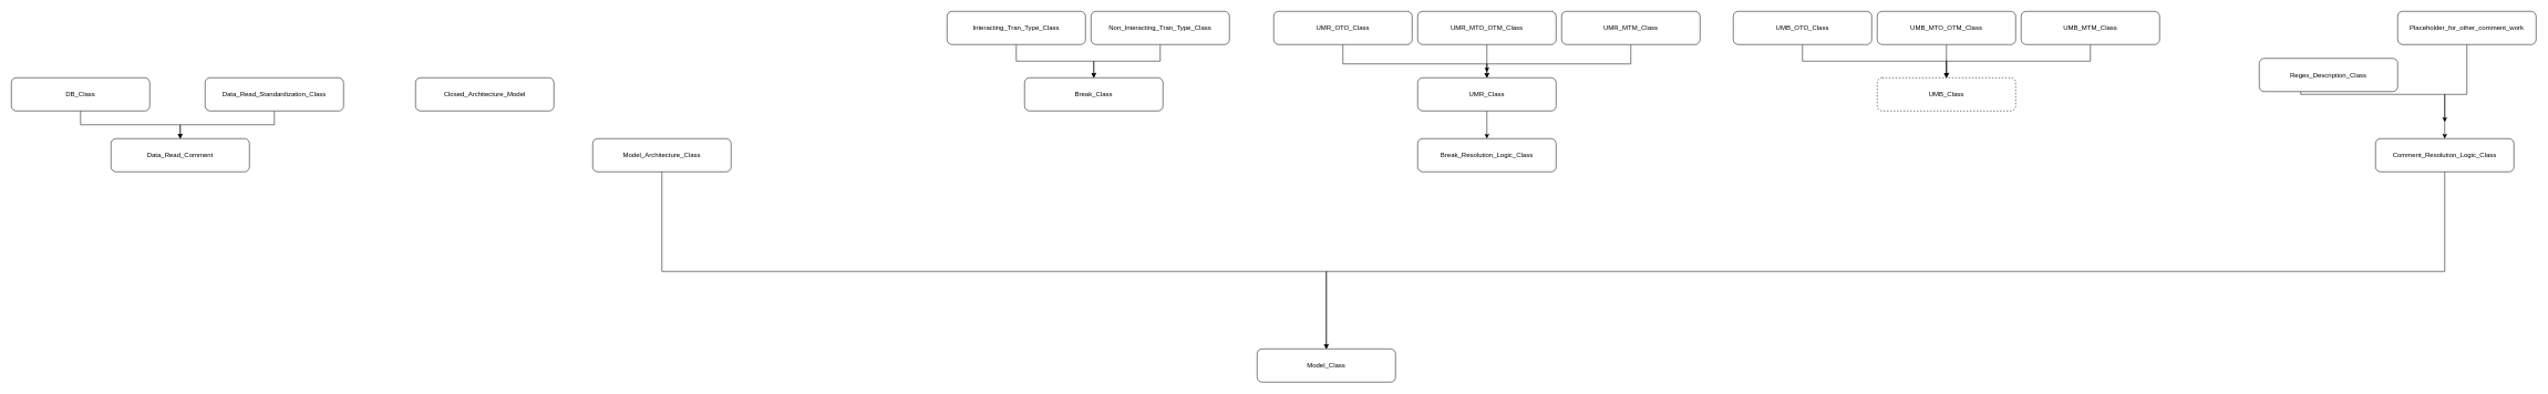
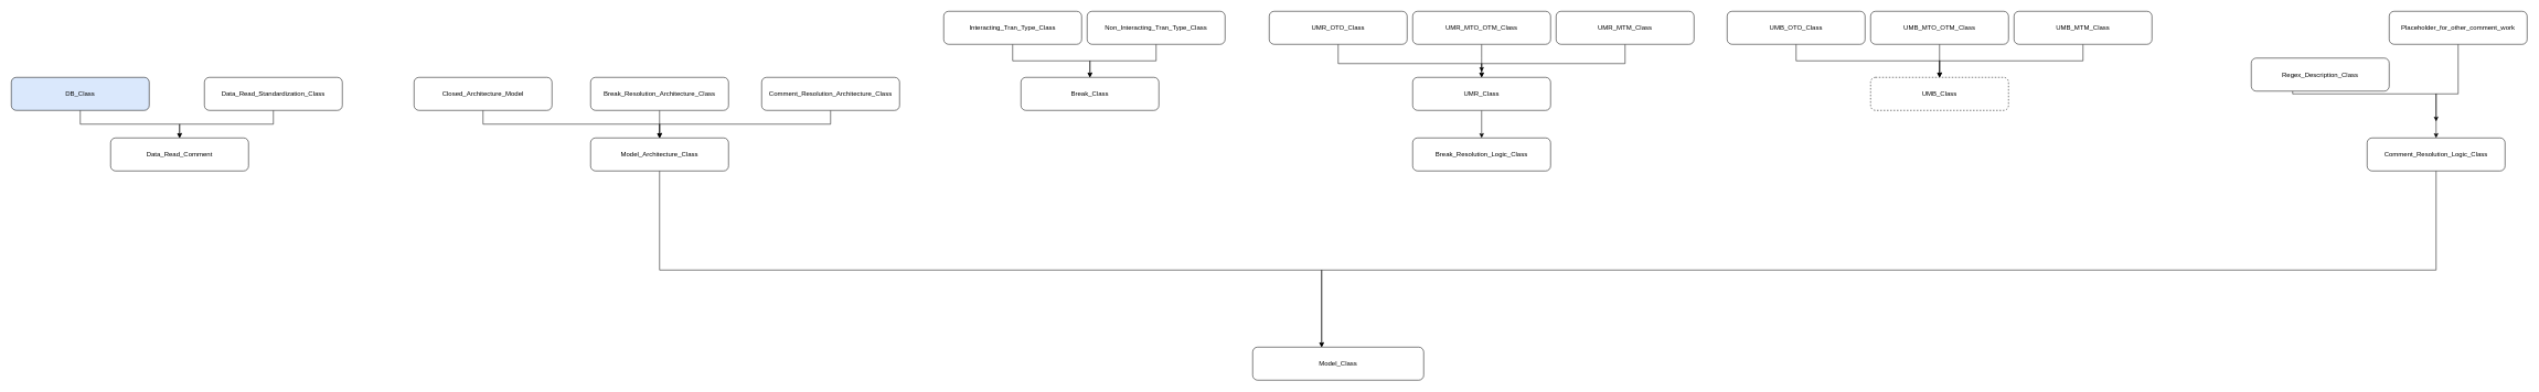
  <mxCell id="0" />
  <mxCell id="1" parent="0" />
  <mxCell id="2" style="edgeStyle=orthogonalEdgeStyle;rounded=0;orthogonalLoop=1;jettySize=auto;html=1;entryX=0.5;entryY=0;entryDx=0;entryDy=0;" edge="1" parent="1" source="3" target="13"><mxGeometry relative="1" as="geometry" /></mxCell>
  <mxCell id="3" value="Data_Read_Standardization_Class" style="rounded=1;whiteSpace=wrap;html=1;" vertex="1" parent="1"><mxGeometry x="370" y="140" width="250" height="60" as="geometry" /></mxCell>
  <mxCell id="4" style="edgeStyle=orthogonalEdgeStyle;rounded=0;orthogonalLoop=1;jettySize=auto;html=1;entryX=0.5;entryY=0;entryDx=0;entryDy=0;" edge="1" parent="1" source="5" target="13"><mxGeometry relative="1" as="geometry" /></mxCell>
- <mxCell id="5" value="DB_Class" style="rounded=1;whiteSpace=wrap;html=1;" vertex="1" parent="1"><mxGeometry x="20" y="140" width="250" height="60" as="geometry" /></mxCell>
- <mxCell id="10" value="Model_Class" style="rounded=1;whiteSpace=wrap;html=1;" vertex="1" parent="1"><mxGeometry x="2270" y="630" width="250" height="60" as="geometry" /></mxCell>
+ <mxCell id="5" value="DB_Class" style="rounded=1;whiteSpace=wrap;html=1;fillColor=#dae8fc;" vertex="1" parent="1"><mxGeometry x="20" y="140" width="250" height="60" as="geometry" /></mxCell>
+ <mxCell id="6" style="edgeStyle=orthogonalEdgeStyle;rounded=0;orthogonalLoop=1;jettySize=auto;html=1;" edge="1" parent="1" source="7" target="12"><mxGeometry relative="1" as="geometry" /></mxCell>
+ <mxCell id="7" value="Break_Resolution_Architecture_Class" style="rounded=1;whiteSpace=wrap;html=1;" vertex="1" parent="1"><mxGeometry x="1070" y="140" width="250" height="60" as="geometry" /></mxCell>
+ <mxCell id="8" style="edgeStyle=orthogonalEdgeStyle;rounded=0;orthogonalLoop=1;jettySize=auto;html=1;" edge="1" parent="1" source="9" target="12"><mxGeometry relative="1" as="geometry"><mxPoint x="1380" y="250" as="targetPoint" /><Array as="points"><mxPoint x="1505" y="225" /><mxPoint x="1195" y="225" /></Array></mxGeometry></mxCell>
+ <mxCell id="9" value="Comment_Resolution_Architecture_Class" style="rounded=1;whiteSpace=wrap;html=1;" vertex="1" parent="1"><mxGeometry x="1380" y="140" width="250" height="60" as="geometry" /></mxCell>
+ <mxCell id="10" value="Model_Class" style="rounded=1;whiteSpace=wrap;html=1;" vertex="1" parent="1"><mxGeometry x="2270" y="630" width="310" height="60" as="geometry" /></mxCell>
  <mxCell id="11" style="edgeStyle=orthogonalEdgeStyle;rounded=0;orthogonalLoop=1;jettySize=auto;html=1;" edge="1" parent="1" source="12" target="10"><mxGeometry relative="1" as="geometry"><mxPoint x="1300" y="620" as="targetPoint" /><Array as="points"><mxPoint x="1195" y="490" /><mxPoint x="2395" y="490" /></Array></mxGeometry></mxCell>
  <mxCell id="12" value="Model_Architecture_Class" style="rounded=1;whiteSpace=wrap;html=1;" vertex="1" parent="1"><mxGeometry x="1070" y="250" width="250" height="60" as="geometry" /></mxCell>
  <mxCell id="13" value="Data_Read_Comment" style="rounded=1;whiteSpace=wrap;html=1;" vertex="1" parent="1"><mxGeometry x="200" y="250" width="250" height="60" as="geometry" /></mxCell>
  <mxCell id="14" value="Break_Class" style="rounded=1;whiteSpace=wrap;html=1;" vertex="1" parent="1"><mxGeometry x="1850" y="140" width="250" height="60" as="geometry" /></mxCell>
  <mxCell id="15" style="edgeStyle=orthogonalEdgeStyle;rounded=0;orthogonalLoop=1;jettySize=auto;html=1;entryX=0.5;entryY=0;entryDx=0;entryDy=0;" edge="1" parent="1" source="16" target="17"><mxGeometry relative="1" as="geometry" /></mxCell>
  <mxCell id="16" value="UMR_Class" style="rounded=1;whiteSpace=wrap;html=1;" vertex="1" parent="1"><mxGeometry x="2560" y="140" width="250" height="60" as="geometry" /></mxCell>
  <mxCell id="17" value="Break_Resolution_Logic_Class" style="rounded=1;whiteSpace=wrap;html=1;" vertex="1" parent="1"><mxGeometry x="2560" y="250" width="250" height="60" as="geometry" /></mxCell>
  <mxCell id="18" style="edgeStyle=orthogonalEdgeStyle;rounded=0;orthogonalLoop=1;jettySize=auto;html=1;" edge="1" parent="1" source="19" target="16"><mxGeometry relative="1" as="geometry"><mxPoint x="2530" y="150" as="targetPoint" /><Array as="points"><mxPoint x="2425" y="115" /><mxPoint x="2685" y="115" /></Array></mxGeometry></mxCell>
  <mxCell id="19" value="UMR_OTO_&lt;span style=&quot;color: rgba(0 , 0 , 0 , 0) ; font-family: monospace ; font-size: 0px&quot;&gt;%3CmxGraphModel%3E%3Croot%3E%3CmxCell%20id%3D%220%22%2F%3E%3CmxCell%20id%3D%221%22%20parent%3D%220%22%2F%3E%3CmxCell%20id%3D%222%22%20value%3D%22UMR_Class%22%20style%3D%22rounded%3D1%3BwhiteSpace%3Dwrap%3Bhtml%3D1%3B%22%20vertex%3D%221%22%20parent%3D%221%22%3E%3CmxGeometry%20x%3D%221640%22%20y%3D%2290%22%20width%3D%22250%22%20height%3D%2260%22%20as%3D%22geometry%22%2F%3E%3C%2FmxCell%3E%3C%2Froot%3E%3C%2FmxGraphModel%3E&lt;/span&gt;Class" style="rounded=1;whiteSpace=wrap;html=1;" vertex="1" parent="1"><mxGeometry x="2300" y="20" width="250" height="60" as="geometry" /></mxCell>
  <mxCell id="20" style="edgeStyle=orthogonalEdgeStyle;rounded=0;orthogonalLoop=1;jettySize=auto;html=1;" edge="1" parent="1" source="21"><mxGeometry relative="1" as="geometry"><mxPoint x="2685" y="130" as="targetPoint" /></mxGeometry></mxCell>
  <mxCell id="21" value="UMR_MTO_OTM_&lt;span style=&quot;color: rgba(0 , 0 , 0 , 0) ; font-family: monospace ; font-size: 0px&quot;&gt;%3CmxGraphModel%3E%3Croot%3E%3CmxCell%20id%3D%220%22%2F%3E%3CmxCell%20id%3D%221%22%20parent%3D%220%22%2F%3E%3CmxCell%20id%3D%222%22%20value%3D%22UMR_Class%22%20style%3D%22rounded%3D1%3BwhiteSpace%3Dwrap%3Bhtml%3D1%3B%22%20vertex%3D%221%22%20parent%3D%221%22%3E%3CmxGeometry%20x%3D%221640%22%20y%3D%2290%22%20width%3D%22250%22%20height%3D%2260%22%20as%3D%22geometry%22%2F%3E%3C%2FmxCell%3E%3C%2Froot%3E%3C%2FmxGraphModel%3E&lt;/span&gt;Class" style="rounded=1;whiteSpace=wrap;html=1;" vertex="1" parent="1"><mxGeometry x="2560" y="20" width="250" height="60" as="geometry" /></mxCell>
  <mxCell id="22" style="edgeStyle=orthogonalEdgeStyle;rounded=0;orthogonalLoop=1;jettySize=auto;html=1;" edge="1" parent="1" source="23" target="16"><mxGeometry relative="1" as="geometry"><mxPoint x="2860" y="150" as="targetPoint" /><Array as="points"><mxPoint x="2945" y="115" /><mxPoint x="2685" y="115" /></Array></mxGeometry></mxCell>
  <mxCell id="23" value="UMR_MTM_&lt;span style=&quot;color: rgba(0 , 0 , 0 , 0) ; font-family: monospace ; font-size: 0px&quot;&gt;%3CmxGraphModel%3E%3Croot%3E%3CmxCell%20id%3D%220%22%2F%3E%3CmxCell%20id%3D%221%22%20parent%3D%220%22%2F%3E%3CmxCell%20id%3D%222%22%20value%3D%22UMR_Class%22%20style%3D%22rounded%3D1%3BwhiteSpace%3Dwrap%3Bhtml%3D1%3B%22%20vertex%3D%221%22%20parent%3D%221%22%3E%3CmxGeometry%20x%3D%221640%22%20y%3D%2290%22%20width%3D%22250%22%20height%3D%2260%22%20as%3D%22geometry%22%2F%3E%3C%2FmxCell%3E%3C%2Froot%3E%3C%2FmxGraphModel%3E&lt;/span&gt;Class" style="rounded=1;whiteSpace=wrap;html=1;" vertex="1" parent="1"><mxGeometry x="2820" y="20" width="250" height="60" as="geometry" /></mxCell>
  <mxCell id="24" value="UMB_Class" style="rounded=1;whiteSpace=wrap;html=1;dashed=1;" vertex="1" parent="1"><mxGeometry x="3390" y="140" width="250" height="60" as="geometry" /></mxCell>
  <mxCell id="25" style="edgeStyle=orthogonalEdgeStyle;rounded=0;orthogonalLoop=1;jettySize=auto;html=1;" edge="1" parent="1" source="26" target="24"><mxGeometry relative="1" as="geometry"><mxPoint x="3380" y="140" as="targetPoint" /><Array as="points"><mxPoint x="3255" y="110" /><mxPoint x="3515" y="110" /></Array></mxGeometry></mxCell>
  <mxCell id="26" value="UMB_OTO_&lt;span style=&quot;color: rgba(0 , 0 , 0 , 0) ; font-family: monospace ; font-size: 0px&quot;&gt;%3CmxGraphModel%3E%3Croot%3E%3CmxCell%20id%3D%220%22%2F%3E%3CmxCell%20id%3D%221%22%20parent%3D%220%22%2F%3E%3CmxCell%20id%3D%222%22%20value%3D%22UMR_Class%22%20style%3D%22rounded%3D1%3BwhiteSpace%3Dwrap%3Bhtml%3D1%3B%22%20vertex%3D%221%22%20parent%3D%221%22%3E%3CmxGeometry%20x%3D%221640%22%20y%3D%2290%22%20width%3D%22250%22%20height%3D%2260%22%20as%3D%22geometry%22%2F%3E%3C%2FmxCell%3E%3C%2Froot%3E%3C%2FmxGraphModel%3E&lt;/span&gt;Class" style="rounded=1;whiteSpace=wrap;html=1;" vertex="1" parent="1"><mxGeometry x="3130" y="20" width="250" height="60" as="geometry" /></mxCell>
  <mxCell id="27" value="" style="edgeStyle=orthogonalEdgeStyle;rounded=0;orthogonalLoop=1;jettySize=auto;html=1;" edge="1" parent="1" source="28" target="24"><mxGeometry relative="1" as="geometry" /></mxCell>
  <mxCell id="28" value="UMB_MTO_OTM_&lt;span style=&quot;color: rgba(0 , 0 , 0 , 0) ; font-family: monospace ; font-size: 0px&quot;&gt;%3CmxGraphModel%3E%3Croot%3E%3CmxCell%20id%3D%220%22%2F%3E%3CmxCell%20id%3D%221%22%20parent%3D%220%22%2F%3E%3CmxCell%20id%3D%222%22%20value%3D%22UMR_Class%22%20style%3D%22rounded%3D1%3BwhiteSpace%3Dwrap%3Bhtml%3D1%3B%22%20vertex%3D%221%22%20parent%3D%221%22%3E%3CmxGeometry%20x%3D%221640%22%20y%3D%2290%22%20width%3D%22250%22%20height%3D%2260%22%20as%3D%22geometry%22%2F%3E%3C%2FmxCell%3E%3C%2Froot%3E%3C%2FmxGraphModel%3E&lt;/span&gt;Class" style="rounded=1;whiteSpace=wrap;html=1;" vertex="1" parent="1"><mxGeometry x="3390" y="20" width="250" height="60" as="geometry" /></mxCell>
  <mxCell id="29" style="edgeStyle=orthogonalEdgeStyle;rounded=0;orthogonalLoop=1;jettySize=auto;html=1;" edge="1" parent="1" source="30" target="24"><mxGeometry relative="1" as="geometry"><mxPoint x="3700" y="140" as="targetPoint" /><Array as="points"><mxPoint x="3775" y="110" /><mxPoint x="3515" y="110" /></Array></mxGeometry></mxCell>
  <mxCell id="30" value="UMB_MTM_&lt;span style=&quot;color: rgba(0 , 0 , 0 , 0) ; font-family: monospace ; font-size: 0px&quot;&gt;%3CmxGraphModel%3E%3Croot%3E%3CmxCell%20id%3D%220%22%2F%3E%3CmxCell%20id%3D%221%22%20parent%3D%220%22%2F%3E%3CmxCell%20id%3D%222%22%20value%3D%22UMR_Class%22%20style%3D%22rounded%3D1%3BwhiteSpace%3Dwrap%3Bhtml%3D1%3B%22%20vertex%3D%221%22%20parent%3D%221%22%3E%3CmxGeometry%20x%3D%221640%22%20y%3D%2290%22%20width%3D%22250%22%20height%3D%2260%22%20as%3D%22geometry%22%2F%3E%3C%2FmxCell%3E%3C%2Froot%3E%3C%2FmxGraphModel%3E&lt;/span&gt;Class" style="rounded=1;whiteSpace=wrap;html=1;" vertex="1" parent="1"><mxGeometry x="3650" y="20" width="250" height="60" as="geometry" /></mxCell>
  <mxCell id="31" style="edgeStyle=orthogonalEdgeStyle;rounded=0;orthogonalLoop=1;jettySize=auto;html=1;entryX=0.5;entryY=0;entryDx=0;entryDy=0;" edge="1" parent="1" source="32" target="14"><mxGeometry relative="1" as="geometry" /></mxCell>
  <mxCell id="32" value="Interacting_Tran_Type_&lt;span style=&quot;color: rgba(0 , 0 , 0 , 0) ; font-family: monospace ; font-size: 0px&quot;&gt;%3CmxGraphModel%3E%3Croot%3E%3CmxCell%20id%3D%220%22%2F%3E%3CmxCell%20id%3D%221%22%20parent%3D%220%22%2F%3E%3CmxCell%20id%3D%222%22%20value%3D%22UMR_Class%22%20style%3D%22rounded%3D1%3BwhiteSpace%3Dwrap%3Bhtml%3D1%3B%22%20vertex%3D%221%22%20parent%3D%221%22%3E%3CmxGeometry%20x%3D%221640%22%20y%3D%2290%22%20width%3D%22250%22%20height%3D%2260%22%20as%3D%22geometry%22%2F%3E%3C%2FmxCell%3E%3C%2Froot%3E%3C%2FmxGraphModel%3E&lt;/span&gt;Class" style="rounded=1;whiteSpace=wrap;html=1;" vertex="1" parent="1"><mxGeometry x="1710" y="20" width="250" height="60" as="geometry" /></mxCell>
  <mxCell id="33" style="edgeStyle=orthogonalEdgeStyle;rounded=0;orthogonalLoop=1;jettySize=auto;html=1;entryX=0.5;entryY=0;entryDx=0;entryDy=0;" edge="1" parent="1" source="34" target="14"><mxGeometry relative="1" as="geometry" /></mxCell>
  <mxCell id="34" value="Non_Interacting_Tran_Type_&lt;span style=&quot;color: rgba(0 , 0 , 0 , 0) ; font-family: monospace ; font-size: 0px&quot;&gt;%3CmxGraphModel%3E%3Croot%3E%3CmxCell%20id%3D%220%22%2F%3E%3CmxCell%20id%3D%221%22%20parent%3D%220%22%2F%3E%3CmxCell%20id%3D%222%22%20value%3D%22UMR_Class%22%20style%3D%22rounded%3D1%3BwhiteSpace%3Dwrap%3Bhtml%3D1%3B%22%20vertex%3D%221%22%20parent%3D%221%22%3E%3CmxGeometry%20x%3D%221640%22%20y%3D%2290%22%20width%3D%22250%22%20height%3D%2260%22%20as%3D%22geometry%22%2F%3E%3C%2FmxCell%3E%3C%2Froot%3E%3C%2FmxGraphModel%3E&lt;/span&gt;Class" style="rounded=1;whiteSpace=wrap;html=1;" vertex="1" parent="1"><mxGeometry x="1970" y="20" width="250" height="60" as="geometry" /></mxCell>
+ <mxCell id="35" style="edgeStyle=orthogonalEdgeStyle;rounded=0;orthogonalLoop=1;jettySize=auto;html=1;" edge="1" parent="1" source="36" target="12"><mxGeometry relative="1" as="geometry"><mxPoint x="990" y="250" as="targetPoint" /><Array as="points"><mxPoint x="875" y="225" /><mxPoint x="1195" y="225" /></Array></mxGeometry></mxCell>
  <mxCell id="36" value="Closed_Architecture_Model" style="rounded=1;whiteSpace=wrap;html=1;" vertex="1" parent="1"><mxGeometry x="750" y="140" width="250" height="60" as="geometry" /></mxCell>
  <mxCell id="37" style="edgeStyle=orthogonalEdgeStyle;rounded=0;orthogonalLoop=1;jettySize=auto;html=1;" edge="1" parent="1" source="38" target="10"><mxGeometry relative="1" as="geometry"><mxPoint x="2400" y="660" as="targetPoint" /><Array as="points"><mxPoint x="4415" y="490" /><mxPoint x="2395" y="490" /></Array></mxGeometry></mxCell>
  <mxCell id="38" value="Comment_Resolution_Logic_Class" style="rounded=1;whiteSpace=wrap;html=1;" vertex="1" parent="1"><mxGeometry x="4290" y="250" width="250" height="60" as="geometry" /></mxCell>
  <mxCell id="39" style="edgeStyle=orthogonalEdgeStyle;rounded=0;orthogonalLoop=1;jettySize=auto;html=1;" edge="1" parent="1" source="40" target="38"><mxGeometry relative="1" as="geometry"><mxPoint x="4210" y="260" as="targetPoint" /><Array as="points"><mxPoint x="4155" y="170" /><mxPoint x="4415" y="170" /></Array></mxGeometry></mxCell>
  <mxCell id="40" value="Regex_Description_Class" style="rounded=1;whiteSpace=wrap;html=1;" vertex="1" parent="1"><mxGeometry x="4080" y="105" width="250" height="60" as="geometry" /></mxCell>
  <mxCell id="41" style="edgeStyle=orthogonalEdgeStyle;rounded=0;orthogonalLoop=1;jettySize=auto;html=1;" edge="1" parent="1" source="42"><mxGeometry relative="1" as="geometry"><mxPoint x="4415" y="220" as="targetPoint" /><Array as="points"><mxPoint x="4455" y="170" /><mxPoint x="4415" y="170" /></Array></mxGeometry></mxCell>
  <mxCell id="42" value="Placeholder_for_other_comment_work" style="rounded=1;whiteSpace=wrap;html=1;" vertex="1" parent="1"><mxGeometry x="4330" y="20" width="250" height="60" as="geometry" /></mxCell>
